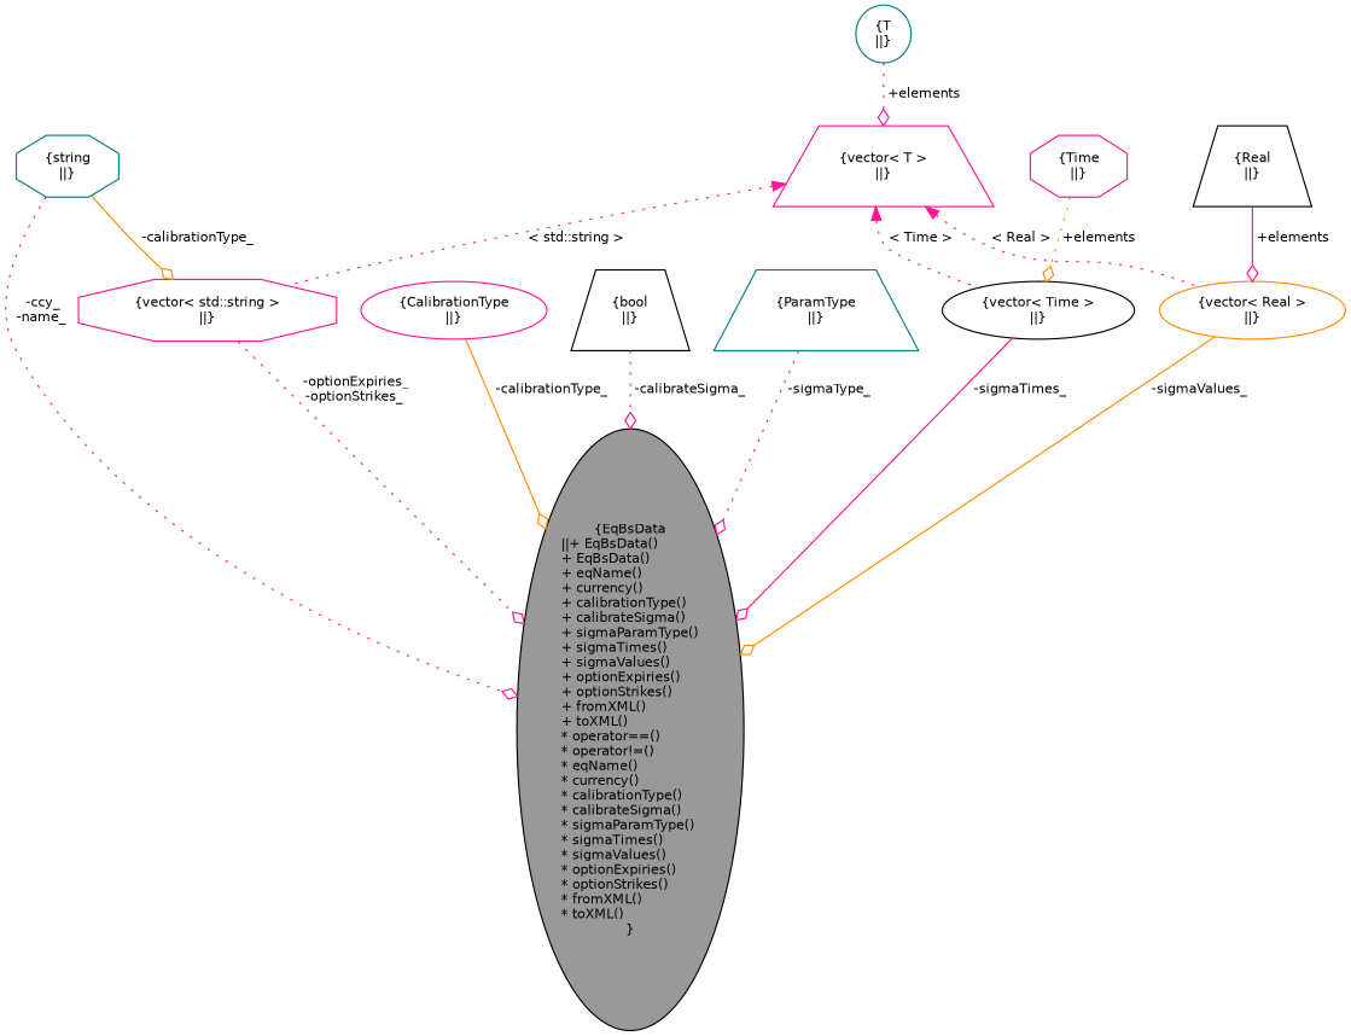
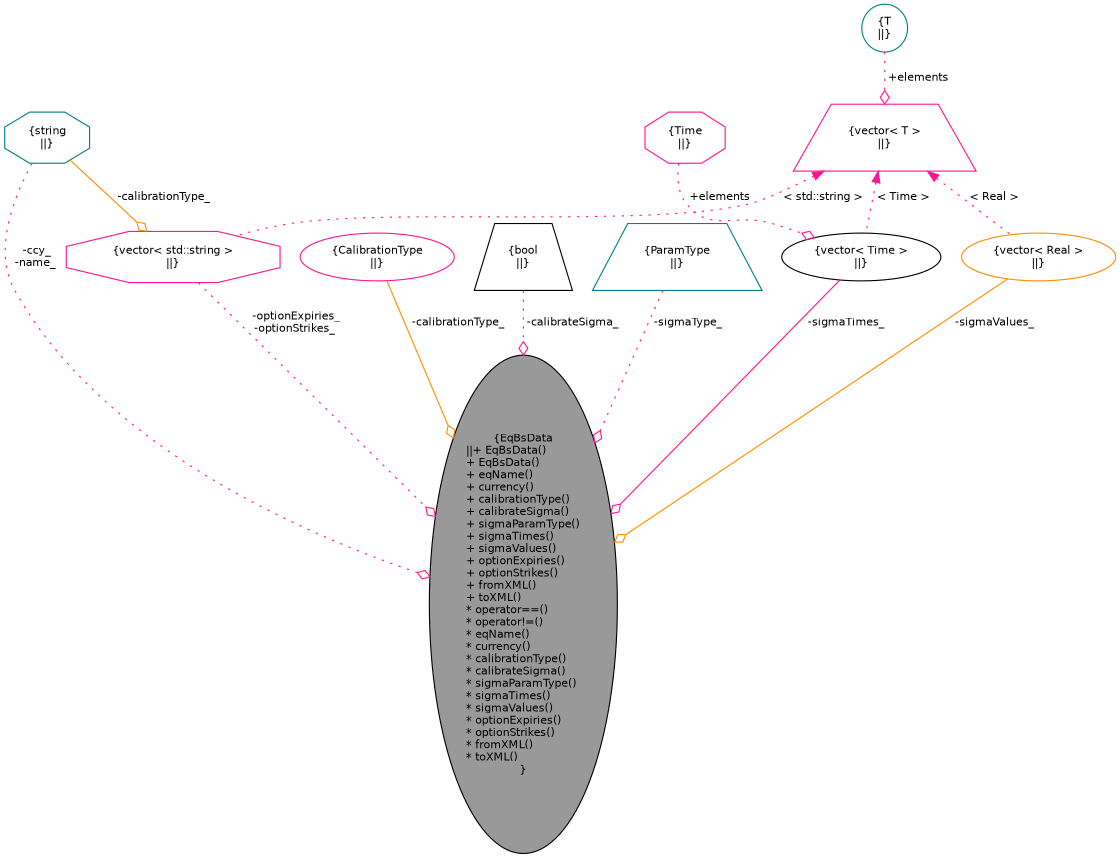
  digraph {
    node [color=black fillcolor=white fontname=Helvetica fontsize=10 shape=ellipse style=filled]
    edge [arrowhead=odiamond color=deeppink fontname=Helvetica fontsize=10 labelfontname=Helvetica labelfontsize=10 style=dotted]
    n1 [fillcolor=grey60 fontcolor=black height=0.2 label="{EqBsData\n||+ EqBsData()\l+ EqBsData()\l+ eqName()\l+ currency()\l+ calibrationType()\l+ calibrateSigma()\l+ sigmaParamType()\l+ sigmaTimes()\l+ sigmaValues()\l+ optionExpiries()\l+ optionStrikes()\l+ fromXML()\l+ toXML()\l* operator==()\l* operator!=()\l* eqName()\l* currency()\l* calibrationType()\l* calibrateSigma()\l* sigmaParamType()\l* sigmaTimes()\l* sigmaValues()\l* optionExpiries()\l* optionStrikes()\l* fromXML()\l* toXML()\l}" width=0.4]
    n2 [color=teal height=0.2 label="{string\n||}" shape=octagon width=0.4]
    n3 [color=deeppink height=0.2 label="{vector\< std::string \>\n||}" shape=octagon width=0.4]
    n4 [color=deeppink height=0.2 label="{CalibrationType\n||}" width=0.4]
    n5 [height=0.2 label="{bool\n||}" shape=trapezium width=0.4]
    n6 [color=teal height=0.2 label="{ParamType\n||}" shape=trapezium width=0.4]
    n7 [height=0.2 label="{vector\< Time \>\n||}" width=0.4]
    n8 [color=deeppink height=0.2 label="{Time\n||}" shape=octagon width=0.4]
    n9 [color=deeppink height=0.2 label="{vector\< T \>\n||}" shape=trapezium width=0.4]
    n10 [color=darkorange height=0.2 label="{vector\< Real \>\n||}" width=0.4]
    n11 [color=teal height=0.2 label="{T\n||}" width=0.4]
-   n12 [height=0.2 label="{Real\n||}" shape=trapezium width=0.4]
    n2 -> n1 [label=" -ccy_\n-name_"]
    n2 -> n3 [color=darkorange label=" -calibrationType_" style=solid]
    n3 -> n1 [label=" -optionExpiries_\n-optionStrikes_"]
    n4 -> n1 [color=darkorange label=" -calibrationType_" style=solid]
    n5 -> n1 [label=" -calibrateSigma_"]
    n6 -> n1 [label=" -sigmaType_"]
    n7 -> n1 [label=" -sigmaTimes_" style=solid]
-   n8 -> n7 [color=darkorange label=" +elements"]
+   n8 -> n7 [label=" +elements"]
    n9 -> n3 [dir=back label=" \< std::string \>" arrowhead=""]
    n9 -> n7 [dir=back label=" \< Time \>" arrowhead=""]
    n9 -> n10 [dir=back label=" \< Real \>" arrowhead=""]
    n10 -> n1 [color=darkorange label=" -sigmaValues_" style=solid]
    n11 -> n9 [label=" +elements"]
-   n12 -> n10 [label=" +elements" style=solid]
  }
